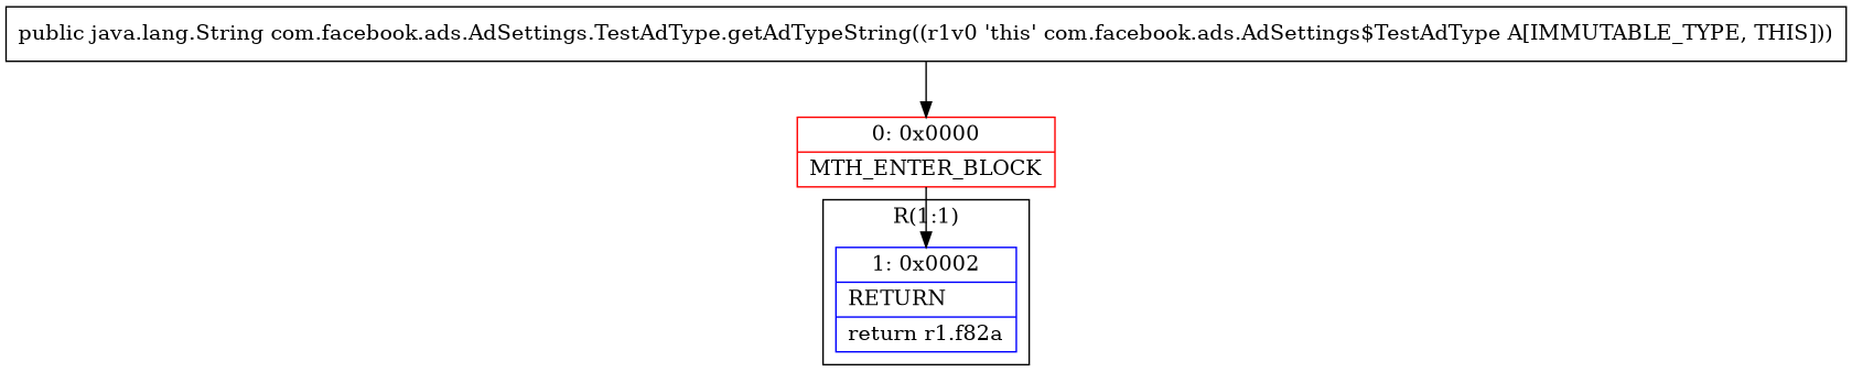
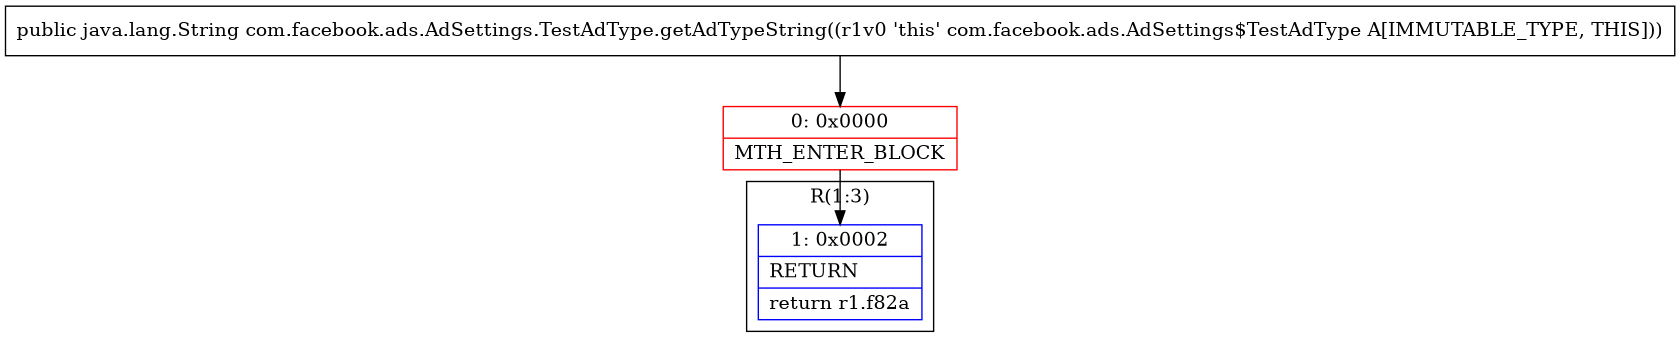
  digraph {
    node [shape=record]
    n1 [color=blue label="{1\:\ 0x0002|RETURN\l|return r1.f82a\l}"]
    n2 [color=red label="{0\:\ 0x0000|MTH_ENTER_BLOCK\l}"]
    n3 [label="{public java.lang.String com.facebook.ads.AdSettings.TestAdType.getAdTypeString((r1v0 'this' com.facebook.ads.AdSettings$TestAdType A[IMMUTABLE_TYPE, THIS])) }"]
    subgraph cluster_1 {
-     label="R(1:1)"
+     label="R(1:3)"
      n1
    }
    n2 -> n1
    n3 -> n2
  }
